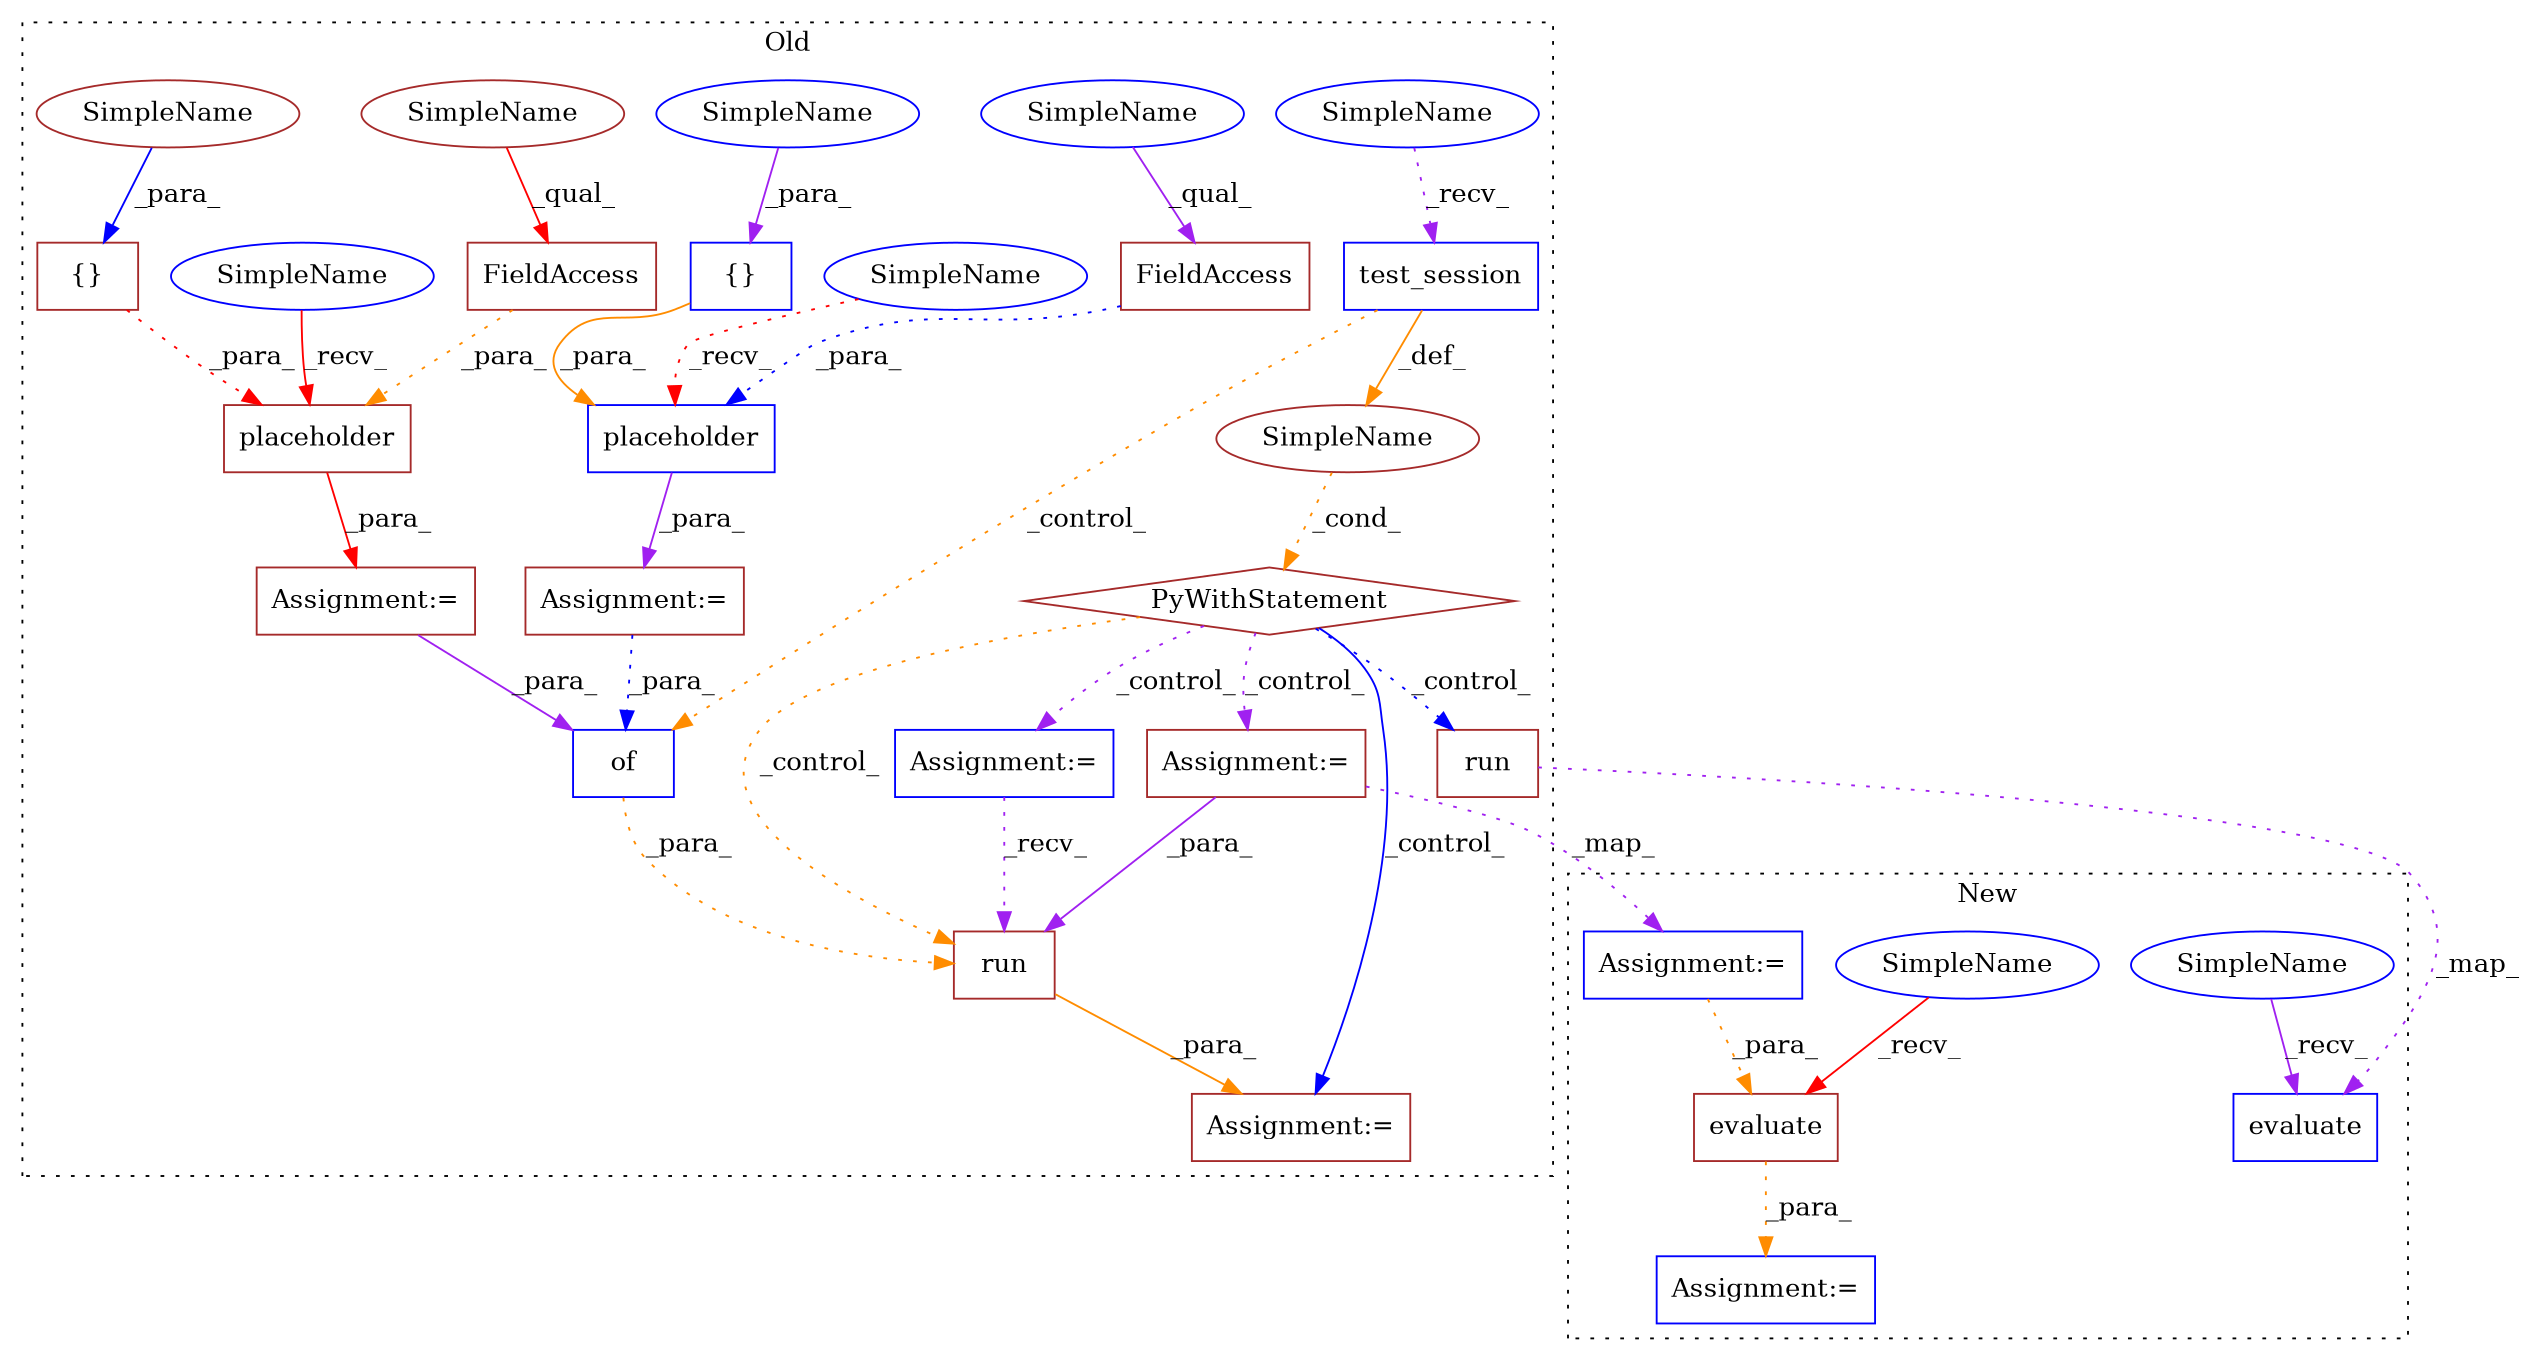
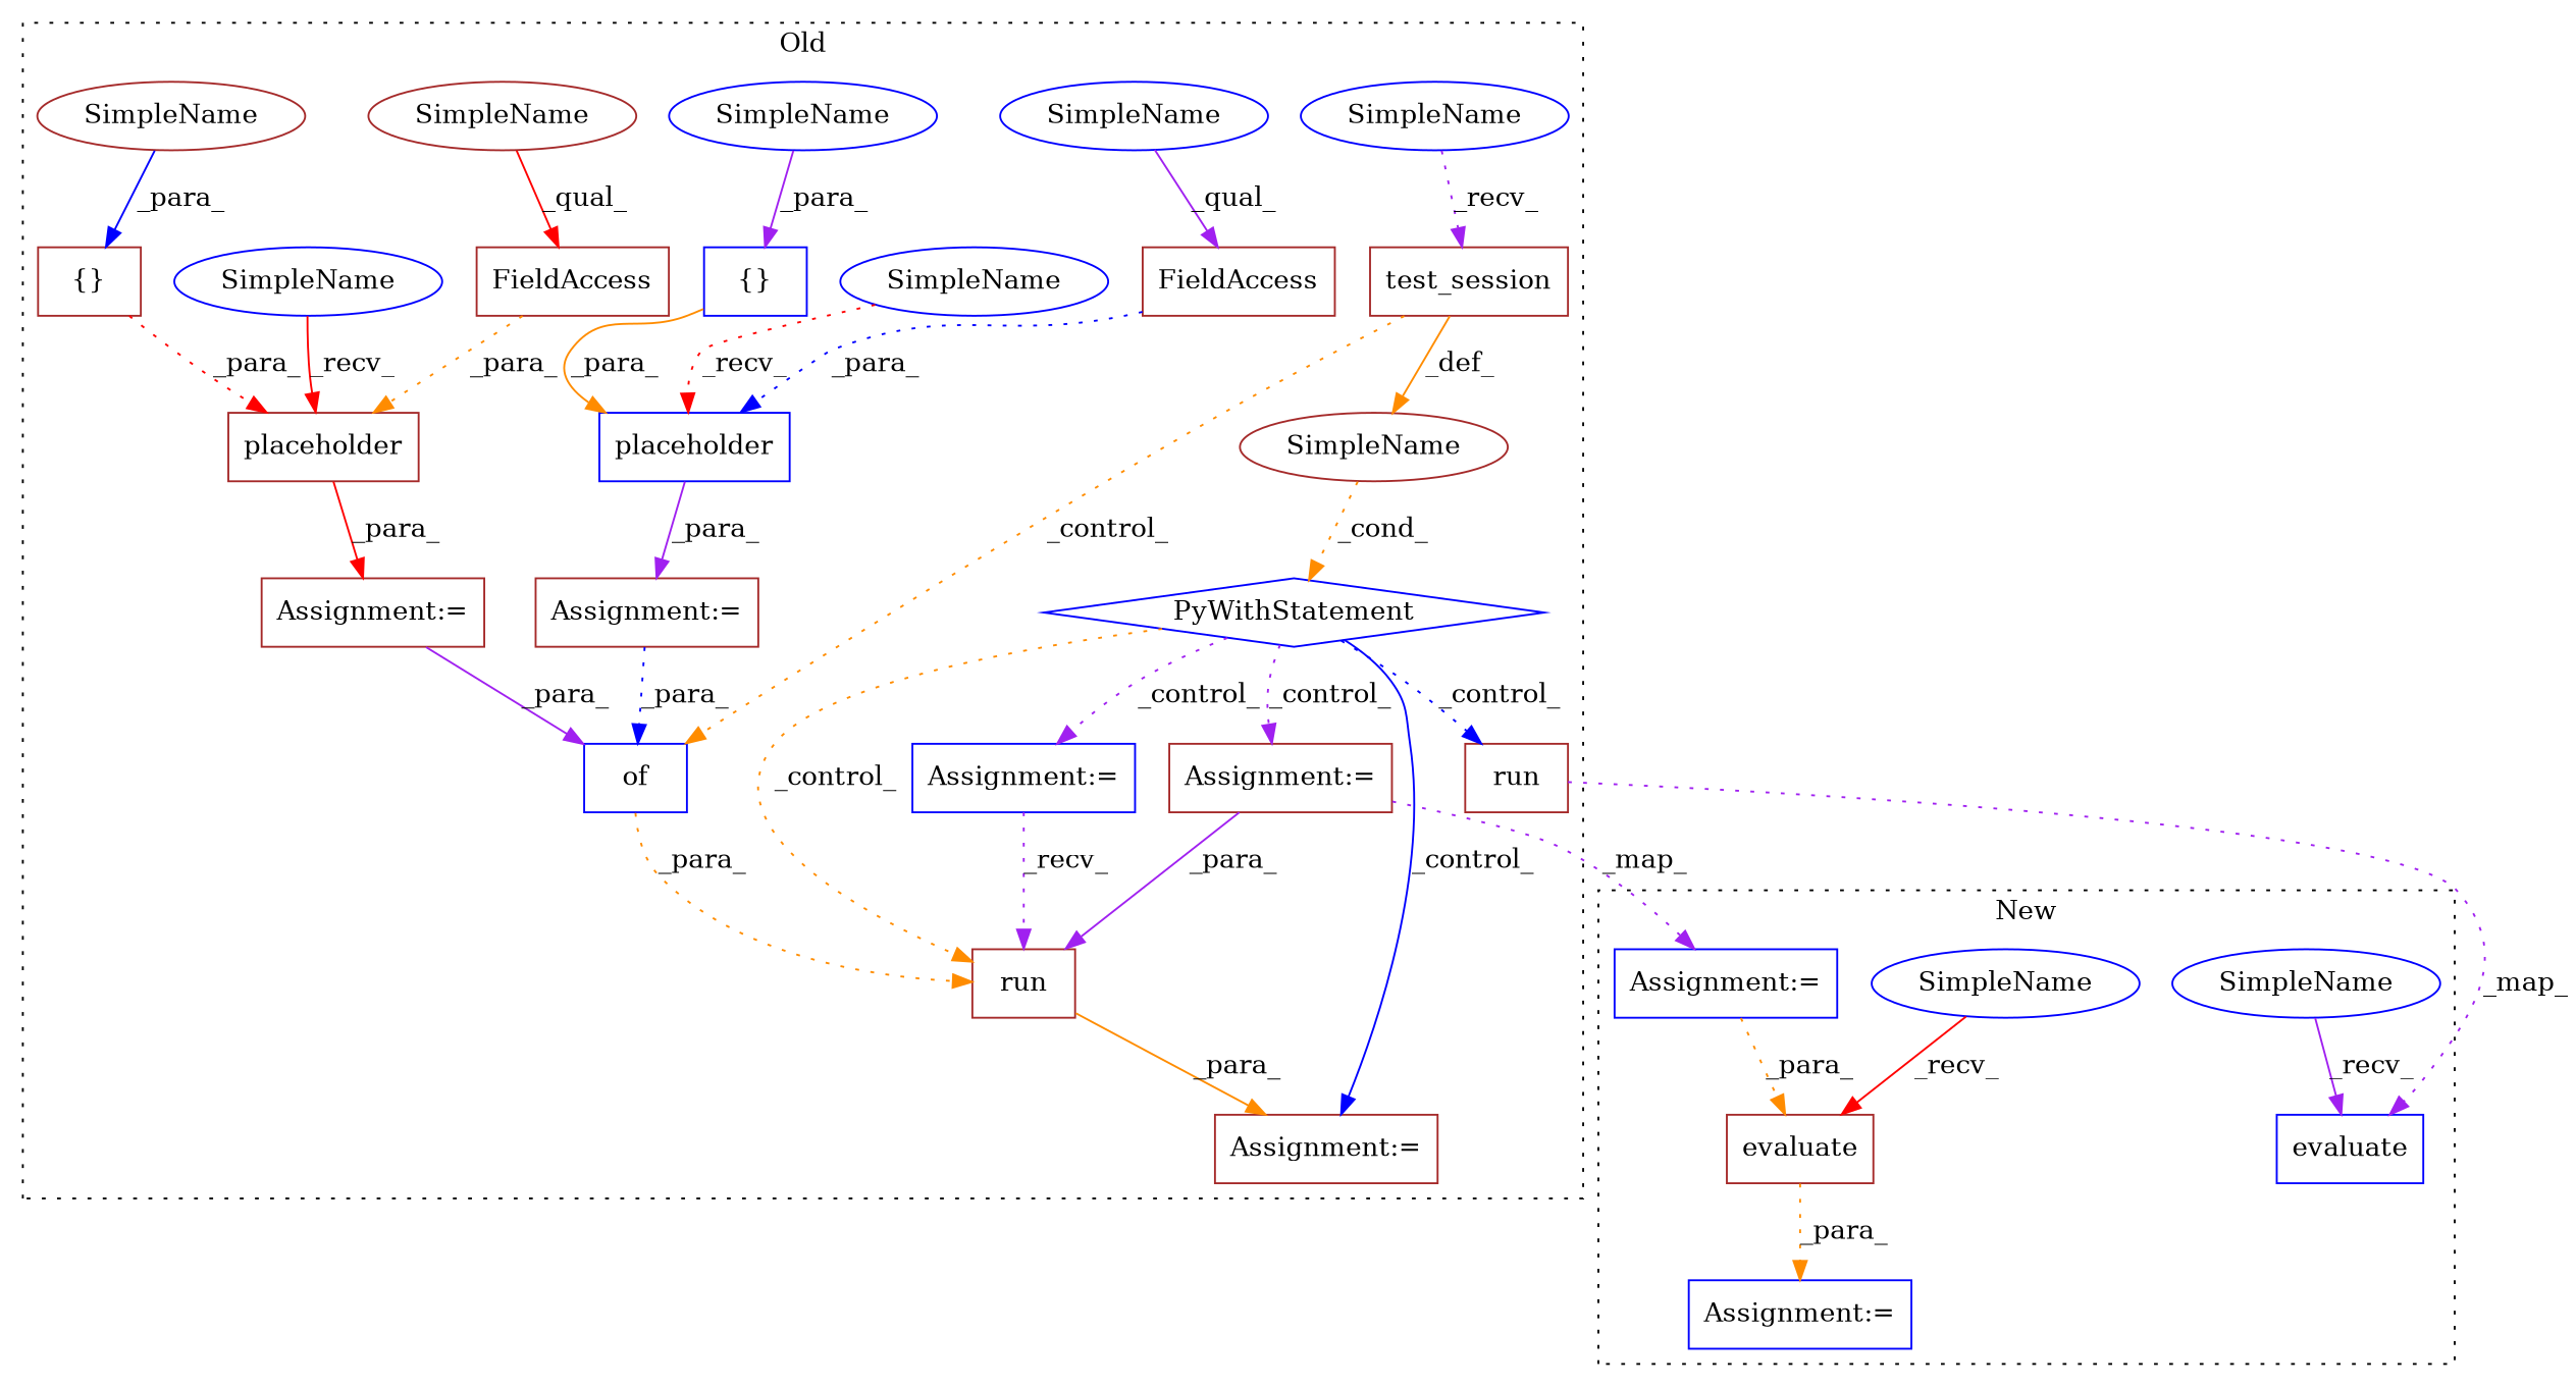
  digraph {
    node [a=42 color=brown l=1 s=8265 shape=box]
    edge [color=purple style=dotted]
    n1 [a=4 l="1,1" label="{}" s="8293,8316"]
    n2 [a=7 label="Assignment:=" s=9885]
    n3 [a=7 label="Assignment:=" s=8241]
    n4 [a=7 color=blue l=7 label="Assignment:=" s=9575]
    n5 [a=32 l="4,1" label=run s="9894,9985"]
    n6 [a=4 color=blue l="1,1" label="{}" s="8107,8130"]
    n7 [a=32 color=blue l="3,1" label=of s="9910,9984"]
    n8 [a=32 l="12,1" label=placeholder s="8253,8317"]
    n9 [a=22 l=18 label=FieldAccess]
-   n10 [a=104 l="10,2" label=PyWithStatement s="9532,9561" shape=diamond]
+   n10 [a=104 color=blue l="10,2" label=PyWithStatement s="9532,9561" shape=diamond]
    n11 [a=32 l=5 label=run s=9632]
-   n12 [a=32 color=blue l=14 label=test_session s=9547]
+   n12 [a=32 l=14 label=test_session s=9547]
    n13 [a=22 l=18 label=FieldAccess s=8079]
    n14 [label=SimpleName shape=ellipse l="" s=""]
    n15 [a=32 color=blue l="12,1" label=placeholder s="8067,8131"]
    n16 [a=7 label="Assignment:=" s=8055]
    n17 [a=7 label="Assignment:=" s=9652]
    n18 [l=10 label=SimpleName shape=ellipse]
    n19 [color=blue l=10 label=SimpleName s=8056 shape=ellipse]
    n20 [color=blue l=10 label=SimpleName s=8242 shape=ellipse]
    n21 [color=blue l=10 label=SimpleName s=8079 shape=ellipse]
    n22 [color=blue l=4 label=SimpleName s=9542 shape=ellipse]
    n23 [color=blue l=10 label=SimpleName s=8108 shape=ellipse]
    n24 [l=10 label=SimpleName s=8294 shape=ellipse]
    n25 [a=32 l="9,1" label=evaluate s="9595,9611"]
    n26 [a=32 color=blue l="9,1" label=evaluate s="9296,9346"]
    n27 [a=7 color=blue label="Assignment:=" s=9589]
    n28 [a=7 color=blue label="Assignment:=" s=9360]
    n29 [color=blue l=4 label=SimpleName s=9590 shape=ellipse]
    n30 [color=blue l=4 label=SimpleName s=9291 shape=ellipse]
    subgraph cluster_1 {
      label=Old
      style=dotted
      n1
      n2
      n3
      n4
      n5
      n6
      n7
      n8
      n9
      n10
      n11
      n12
      n13
      n14
      n15
      n16
      n17
      n18
      n19
      n20
      n21
      n22
      n23
      n24
    }
    subgraph cluster_2 {
      label=New
      style=dotted
      n25
      n26
      n27
      n28
      n29
      n30
    }
    n1 -> n8 [color=red label=_para_]
    n3 -> n7 [label=_para_ style=solid]
    n4 -> n5 [label=_recv_]
    n5 -> n2 [color=darkorange label=_para_ style=solid]
    n6 -> n15 [color=darkorange label=_para_ style=solid]
    n7 -> n5 [color=darkorange label=_para_]
    n8 -> n3 [color=red label=_para_ style=solid]
    n9 -> n8 [color=darkorange label=_para_]
    n10 -> n2 [color=blue label=_control_ style=solid]
    n10 -> n4 [label=_control_]
    n10 -> n5 [color=darkorange label=_control_]
    n10 -> n11 [color=blue label=_control_]
    n10 -> n17 [label=_control_]
    n11 -> n26 [label=_map_]
    n12 -> n7 [color=darkorange label=_control_]
    n12 -> n14 [color=darkorange label=_def_ style=solid]
    n13 -> n15 [color=blue label=_para_]
    n14 -> n10 [color=darkorange label=_cond_]
    n15 -> n16 [label=_para_ style=solid]
    n16 -> n7 [color=blue label=_para_]
    n17 -> n5 [label=_para_ style=solid]
    n17 -> n28 [label=_map_]
    n18 -> n9 [color=red label=_qual_ style=solid]
    n19 -> n15 [color=red label=_recv_]
    n20 -> n8 [color=red label=_recv_ style=solid]
    n21 -> n13 [label=_qual_ style=solid]
    n22 -> n12 [label=_recv_]
    n23 -> n6 [label=_para_ style=solid]
    n24 -> n1 [color=blue label=_para_ style=solid]
    n25 -> n27 [color=darkorange label=_para_]
    n28 -> n25 [color=darkorange label=_para_]
    n29 -> n25 [color=red label=_recv_ style=solid]
    n30 -> n26 [label=_recv_ style=solid]
  }
